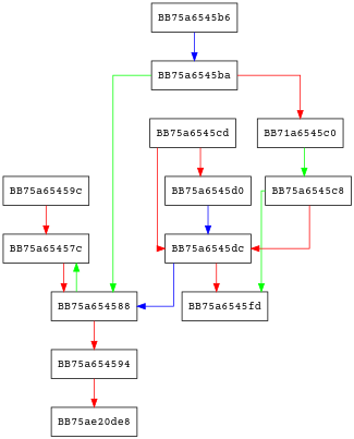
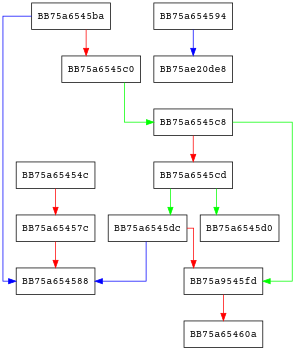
  digraph {
    fontname="Courier Prime"
    splines=ortho
    node [fontname="Courier Prime" shape=box]
    edge [color=red fontname="Courier Prime"]
-   BB75a65454c [label=BB75a65459c]
+   BB75a65454c
    BB75a65457c
    BB75a654588
-   BB75a6545b6
    BB75a6545ba
    BB75a654594
-   BB75a6545c0 [label=BB71a6545c0]
+   BB75a6545c0
    n8 [label=BB75ae20de8]
    BB75a6545c8
-   BB75a6545fd
+   BB75a6545fd [label=BB75a9545fd]
+   BB75a65460a
    BB75a6545cd
    BB75a6545dc
    n14 [label=BB75a6545d0]
    BB75a65454c -> BB75a65457c
    BB75a65457c -> BB75a654588
-   BB75a654588 -> BB75a65457c [color=green]
-   BB75a654588 -> BB75a654594
-   BB75a6545b6 -> BB75a6545ba [color=blue]
-   BB75a6545ba -> BB75a654588 [color=green]
+   BB75a6545ba -> BB75a654588 [color=blue]
    BB75a6545ba -> BB75a6545c0
-   BB75a654594 -> n8
+   BB75a654594 -> n8 [color=blue]
    BB75a6545c0 -> BB75a6545c8 [color=green]
    BB75a6545c8 -> BB75a6545fd [color=green]
-   BB75a6545c8 -> BB75a6545dc
-   BB75a6545cd -> BB75a6545dc
-   BB75a6545cd -> n14
+   BB75a6545c8 -> BB75a6545cd
+   BB75a6545fd -> BB75a65460a
+   BB75a6545cd -> BB75a6545dc [color=green]
+   BB75a6545cd -> n14 [color=green]
    BB75a6545dc -> BB75a654588 [color=blue]
    BB75a6545dc -> BB75a6545fd
-   n14 -> BB75a6545dc [color=blue]
  }
